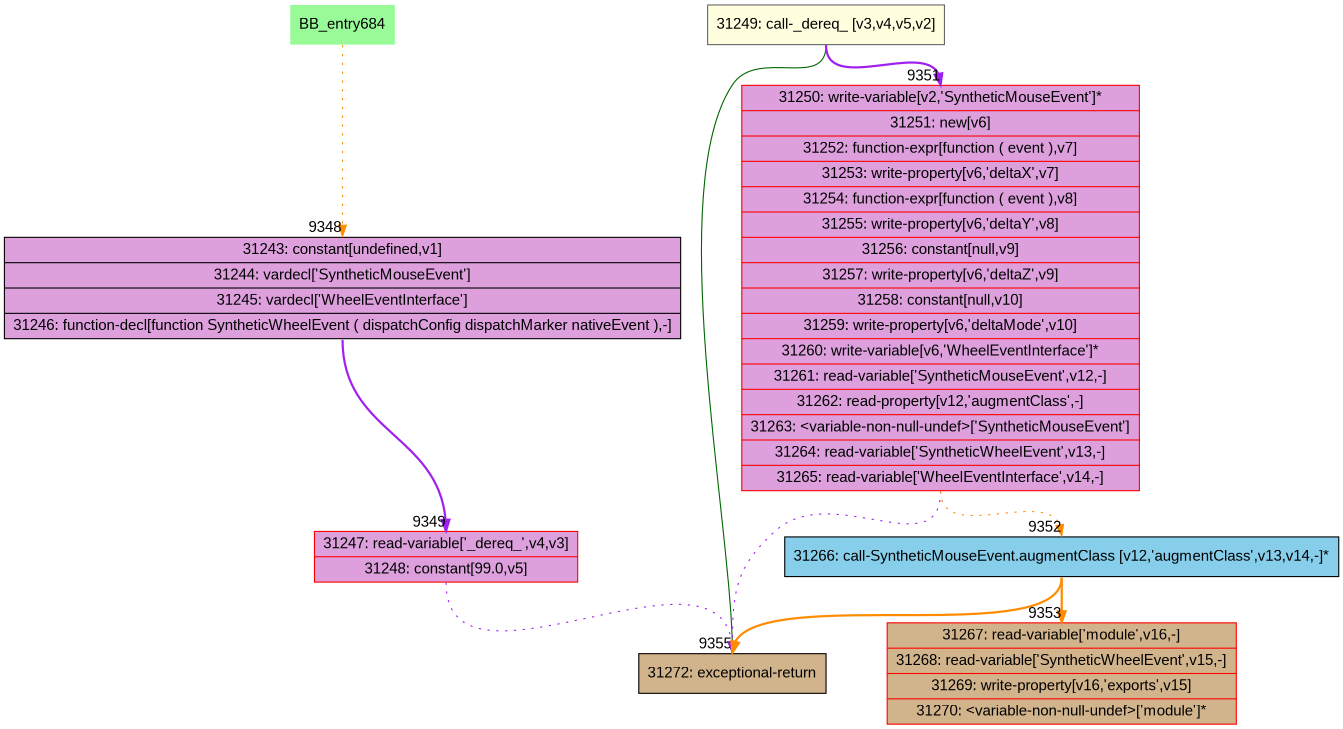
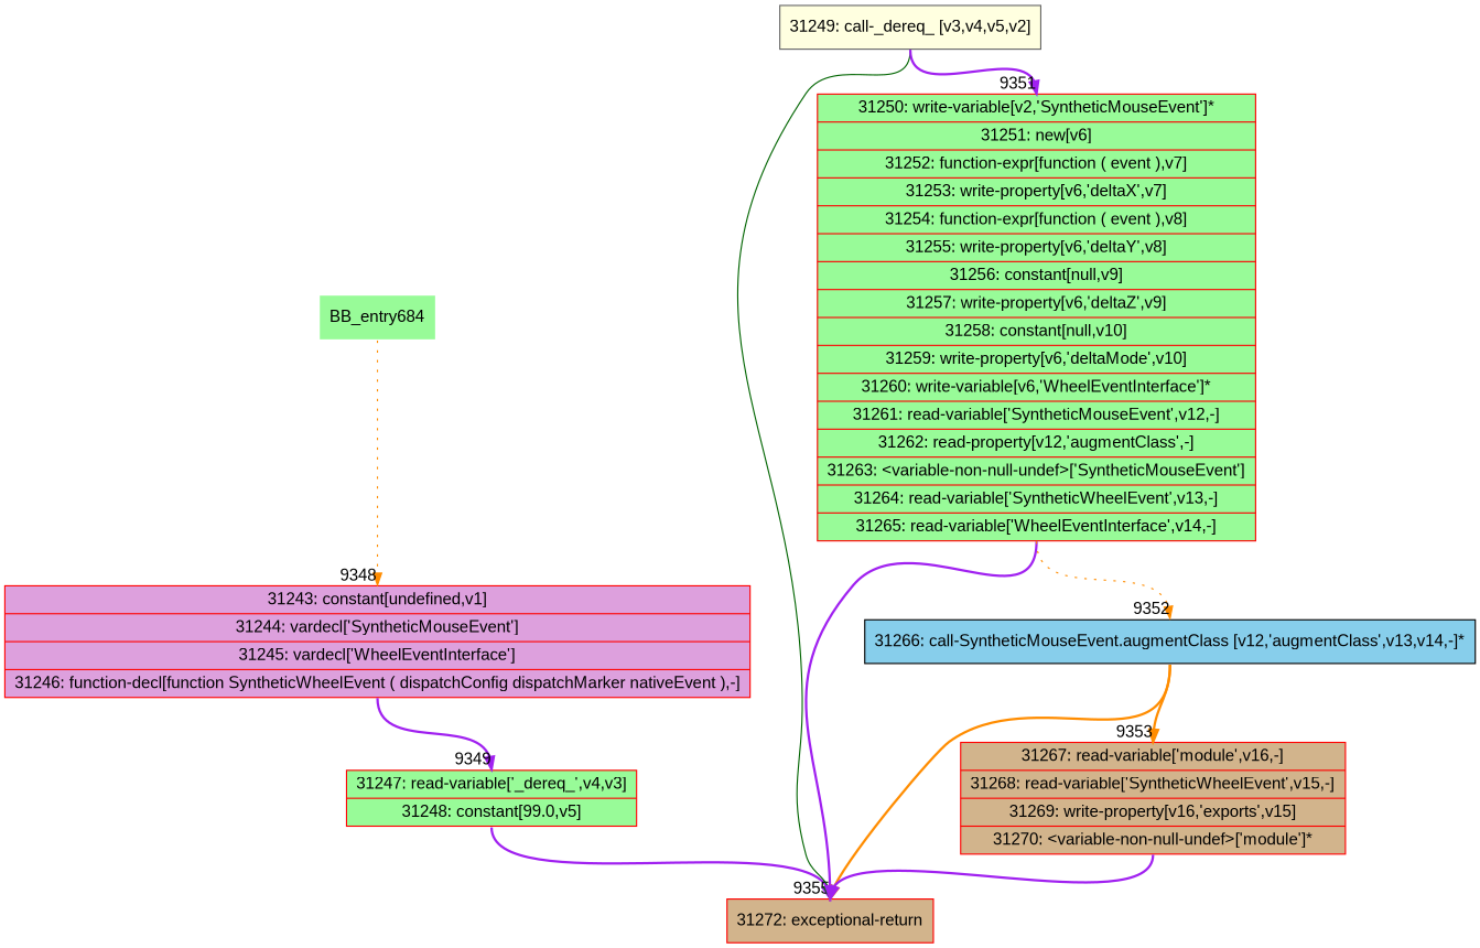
  digraph {
    fontname="Liberation Sans"
    rankdir=TD
    node [color=red fillcolor=palegreen fontname="Liberation Sans" shape=record style=filled]
    edge [color=purple fontname="Liberation Sans" headport=n style=bold tailport=s]
    n1 [color=black label=BB_entry684 shape=none]
-   n2 [color=black fillcolor=plum label="{31243: constant[undefined,v1]|31244: vardecl['SyntheticMouseEvent']|31245: vardecl['WheelEventInterface']|31246: function-decl[function SyntheticWheelEvent ( dispatchConfig dispatchMarker nativeEvent ),-]}"]
-   n3 [fillcolor=plum label="{31247: read-variable['_dereq_',v4,v3]|31248: constant[99.0,v5]}"]
-   n4 [color=black fillcolor=tan label="{31272: exceptional-return}"]
+   n2 [fillcolor=plum label="{31243: constant[undefined,v1]|31244: vardecl['SyntheticMouseEvent']|31245: vardecl['WheelEventInterface']|31246: function-decl[function SyntheticWheelEvent ( dispatchConfig dispatchMarker nativeEvent ),-]}"]
+   n3 [label="{31247: read-variable['_dereq_',v4,v3]|31248: constant[99.0,v5]}"]
+   n4 [fillcolor=tan label="{31272: exceptional-return}"]
    n5 [color=gray40 fillcolor=lightyellow label="{31249: call-_dereq_ [v3,v4,v5,v2]}"]
-   n6 [fillcolor=plum label="{31250: write-variable[v2,'SyntheticMouseEvent']*|31251: new[v6]|31252: function-expr[function ( event ),v7]|31253: write-property[v6,'deltaX',v7]|31254: function-expr[function ( event ),v8]|31255: write-property[v6,'deltaY',v8]|31256: constant[null,v9]|31257: write-property[v6,'deltaZ',v9]|31258: constant[null,v10]|31259: write-property[v6,'deltaMode',v10]|31260: write-variable[v6,'WheelEventInterface']*|31261: read-variable['SyntheticMouseEvent',v12,-]|31262: read-property[v12,'augmentClass',-]|31263: \<variable-non-null-undef\>['SyntheticMouseEvent']|31264: read-variable['SyntheticWheelEvent',v13,-]|31265: read-variable['WheelEventInterface',v14,-]}"]
+   n6 [label="{31250: write-variable[v2,'SyntheticMouseEvent']*|31251: new[v6]|31252: function-expr[function ( event ),v7]|31253: write-property[v6,'deltaX',v7]|31254: function-expr[function ( event ),v8]|31255: write-property[v6,'deltaY',v8]|31256: constant[null,v9]|31257: write-property[v6,'deltaZ',v9]|31258: constant[null,v10]|31259: write-property[v6,'deltaMode',v10]|31260: write-variable[v6,'WheelEventInterface']*|31261: read-variable['SyntheticMouseEvent',v12,-]|31262: read-property[v12,'augmentClass',-]|31263: \<variable-non-null-undef\>['SyntheticMouseEvent']|31264: read-variable['SyntheticWheelEvent',v13,-]|31265: read-variable['WheelEventInterface',v14,-]}"]
    n7 [color=black fillcolor=skyblue label="{31266: call-SyntheticMouseEvent.augmentClass [v12,'augmentClass',v13,v14,-]*}"]
    n8 [fillcolor=tan label="{31267: read-variable['module',v16,-]|31268: read-variable['SyntheticWheelEvent',v15,-]|31269: write-property[v16,'exports',v15]|31270: \<variable-non-null-undef\>['module']*}"]
    n1 -> n2 [color=darkorange headlabel="    9348" style=dotted]
    n2 -> n3 [headlabel="      9349"]
-   n3 -> n4 [headlabel="      9355" style=dotted]
+   n3 -> n4 [headlabel="      9355"]
    n5 -> n4 [color=darkgreen style=solid]
    n5 -> n6 [headlabel="      9351"]
-   n6 -> n4 [style=dotted]
+   n6 -> n4
    n6 -> n7 [color=darkorange headlabel="      9352" style=dotted]
    n7 -> n4 [color=darkorange]
    n7 -> n8 [color=darkorange headlabel="      9353"]
+   n8 -> n4
  }
